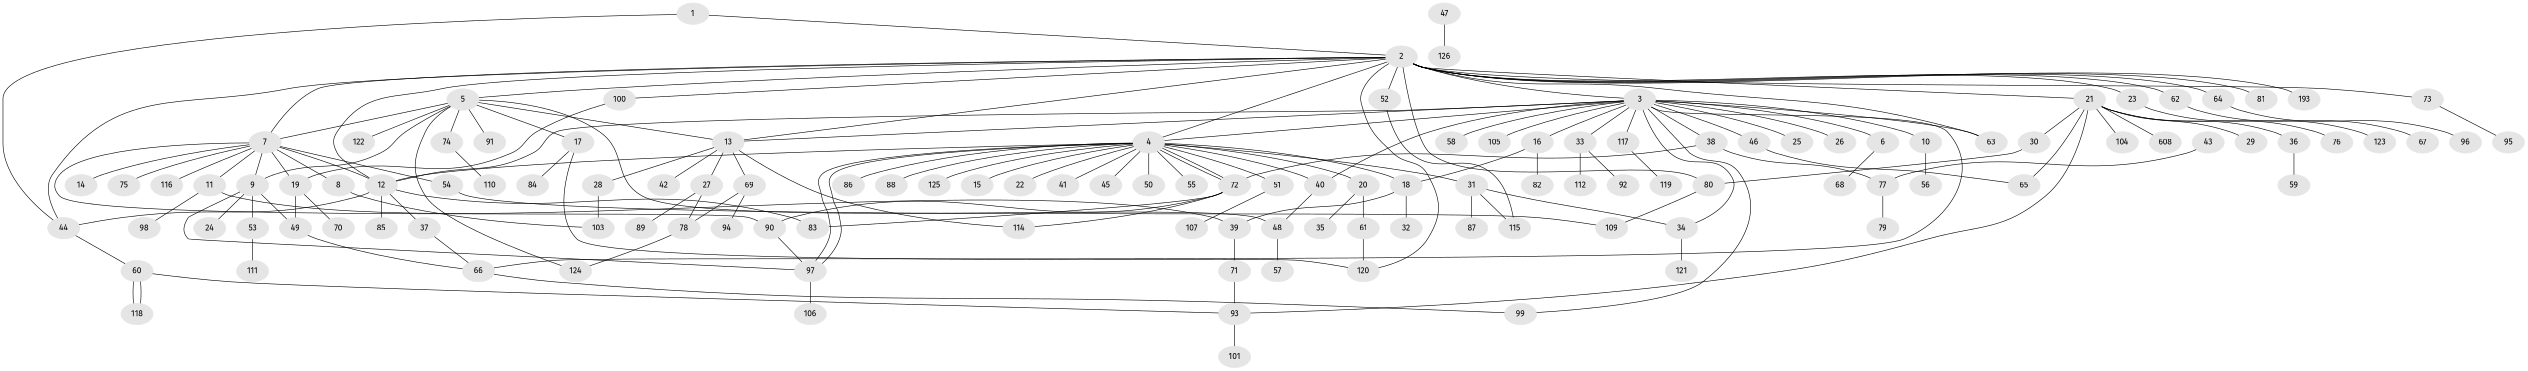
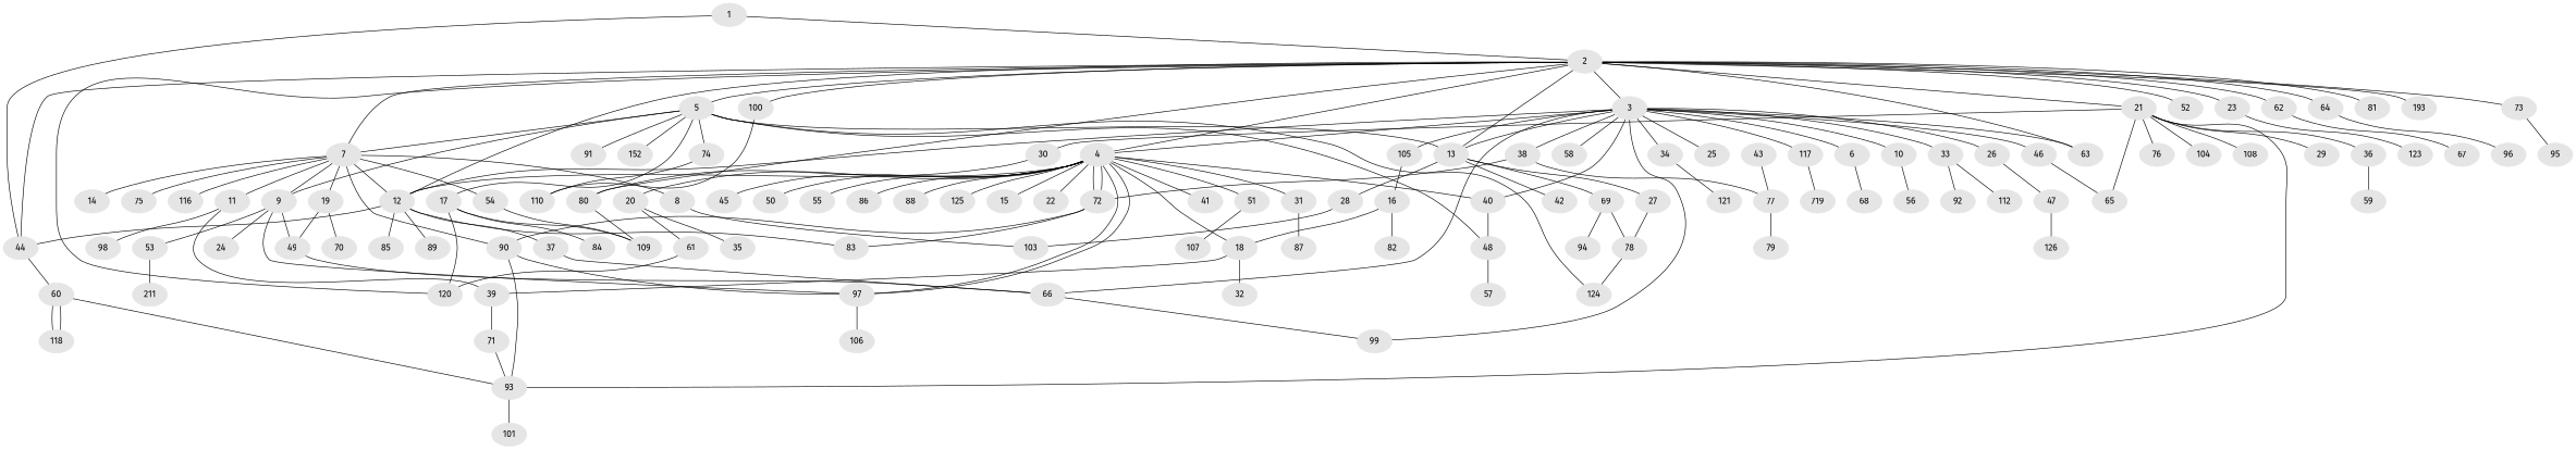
  graph {
    fontname="Fira Sans"
    node [color=gray90 fontname="Fira Sans" style=filled]
    edge [fontname="Fira Sans"]
    1
    2
    44
    3
    4
    5
    7
    12
    13
    21
    23
    52
    62
    63
    64
    73
    80
    81
    100
    n20 [label=193]
    120
    60
    6
    10
    16
    25
    26
    33
    34
    38
    40
    46
    58
    66
    99
    105
    117
    15
    18
    20
    22
    31
    41
    45
    50
    51
    55
    72
    86
    88
    97
    125
    9
    17
    48
    74
    91
-   122
+   122 [label=152]
    124
    8
    11
    14
    19
    54
    75
    90
    116
    37
    83
    85
    89
    27
    28
    42
    69
-   114
    29
    30
    36
    65
    76
    93
    104
-   108 [label=608]
+   108
    123
-   115
    61
    67
    96
    95
    109
    110
    68
    56
    82
    47
    92
    112
    121
    77
-   119
+   119 [label=719]
    39
    32
    35
    87
    107
    106
    24
    49
    53
    84
    57
    103
    98
    70
-   111
+   111 [label=211]
    71
    78
    94
    59
    101
    43
    126
    79
    118
    1 -- 2
    1 -- 44
    2 -- 44
    2 -- 3
    2 -- 4
    2 -- 5
    2 -- 7
    2 -- 12
    2 -- 13
    2 -- 21
    2 -- 23
    2 -- 52
    2 -- 62
    2 -- 63
    2 -- 64
    2 -- 73
    2 -- 80
    2 -- 81
    2 -- 100
    2 -- n20
    2 -- 120
    44 -- 60
    3 -- 4
    3 -- 12
    3 -- 13
    3 -- 63
    3 -- 6
    3 -- 10
-   3 -- 16
+   105 -- 16
    3 -- 25
    3 -- 26
    3 -- 33
    3 -- 34
    3 -- 38
    3 -- 40
    3 -- 46
    3 -- 58
    3 -- 66
    3 -- 99
    3 -- 105
    3 -- 117
    4 -- 12
    4 -- 40
    4 -- 15
    4 -- 18
    4 -- 20
    4 -- 22
    4 -- 31
    4 -- 41
    4 -- 45
    4 -- 50
    4 -- 51
    4 -- 55
    4 -- 72
    4 -- 72
    4 -- 86
    4 -- 88
    4 -- 97
    4 -- 97
    4 -- 125
    5 -- 7
    5 -- 13
    5 -- 9
    5 -- 17
    5 -- 48
    5 -- 74
    5 -- 91
    5 -- 122
    5 -- 124
    7 -- 12
    7 -- 9
    7 -- 8
    7 -- 11
    7 -- 14
    7 -- 19
    7 -- 54
    7 -- 75
    7 -- 90
    7 -- 116
    12 -- 44
    12 -- 37
    12 -- 83
    12 -- 85
-   27 -- 89
+   12 -- 89
    13 -- 27
    13 -- 28
    13 -- 42
    13 -- 69
-   13 -- 114
    21 -- 29
    21 -- 30
    21 -- 36
    21 -- 65
    21 -- 76
    21 -- 93
    21 -- 104
    21 -- 108
    23 -- 123
-   52 -- 115
    62 -- 67
    64 -- 96
    73 -- 95
    80 -- 109
-   100 -- 19
+   100 -- 110
    60 -- 93
    60 -- 118
    60 -- 118
    6 -- 68
    10 -- 56
    16 -- 18
    16 -- 82
+   26 -- 47
    33 -- 92
    33 -- 112
    34 -- 121
    38 -- 72
    38 -- 77
    40 -- 48
    46 -- 65
    66 -- 99
    117 -- 119
    18 -- 39
    18 -- 32
    20 -- 61
    20 -- 35
-   31 -- 34
-   31 -- 115
    31 -- 87
    51 -- 107
    72 -- 90
    72 -- 83
-   72 -- 114
    97 -- 106
    9 -- 97
    9 -- 24
    9 -- 49
    9 -- 53
    17 -- 120
+   17 -- 109
    17 -- 84
    48 -- 57
    74 -- 110
    8 -- 103
    11 -- 39
    11 -- 98
    19 -- 49
    19 -- 70
    54 -- 109
    90 -- 97
+   90 -- 93
    37 -- 66
    27 -- 78
    28 -- 103
    69 -- 78
    69 -- 94
    30 -- 80
    36 -- 59
    93 -- 101
    61 -- 120
    47 -- 126
    77 -- 79
    39 -- 71
    49 -- 66
    53 -- 111
    71 -- 93
    78 -- 124
    43 -- 77
  }
